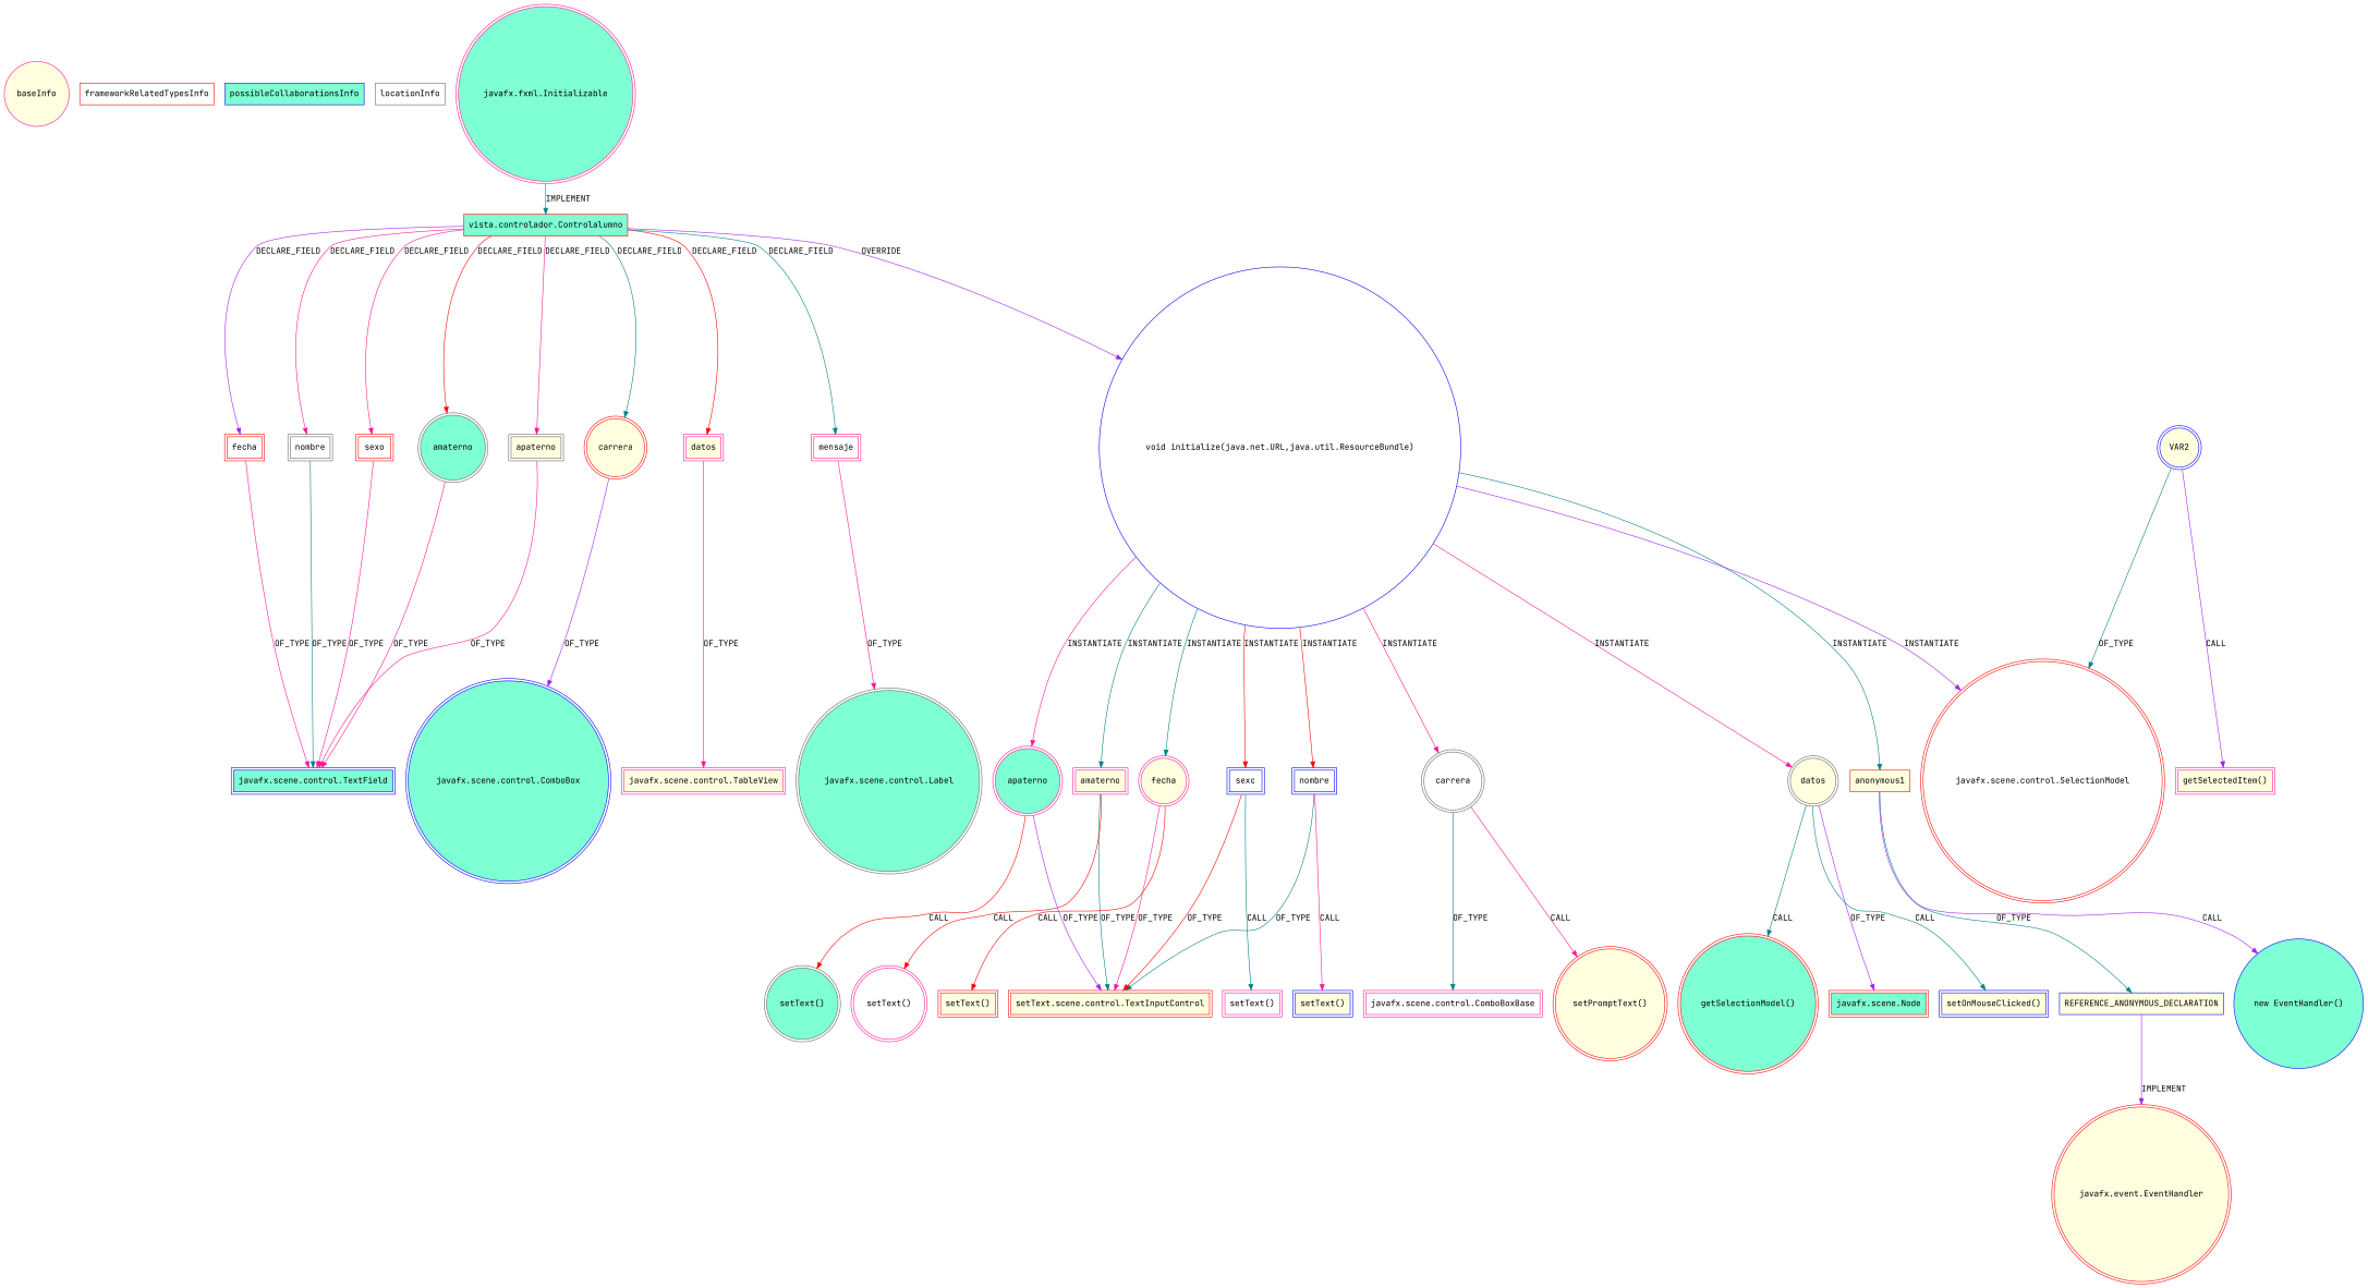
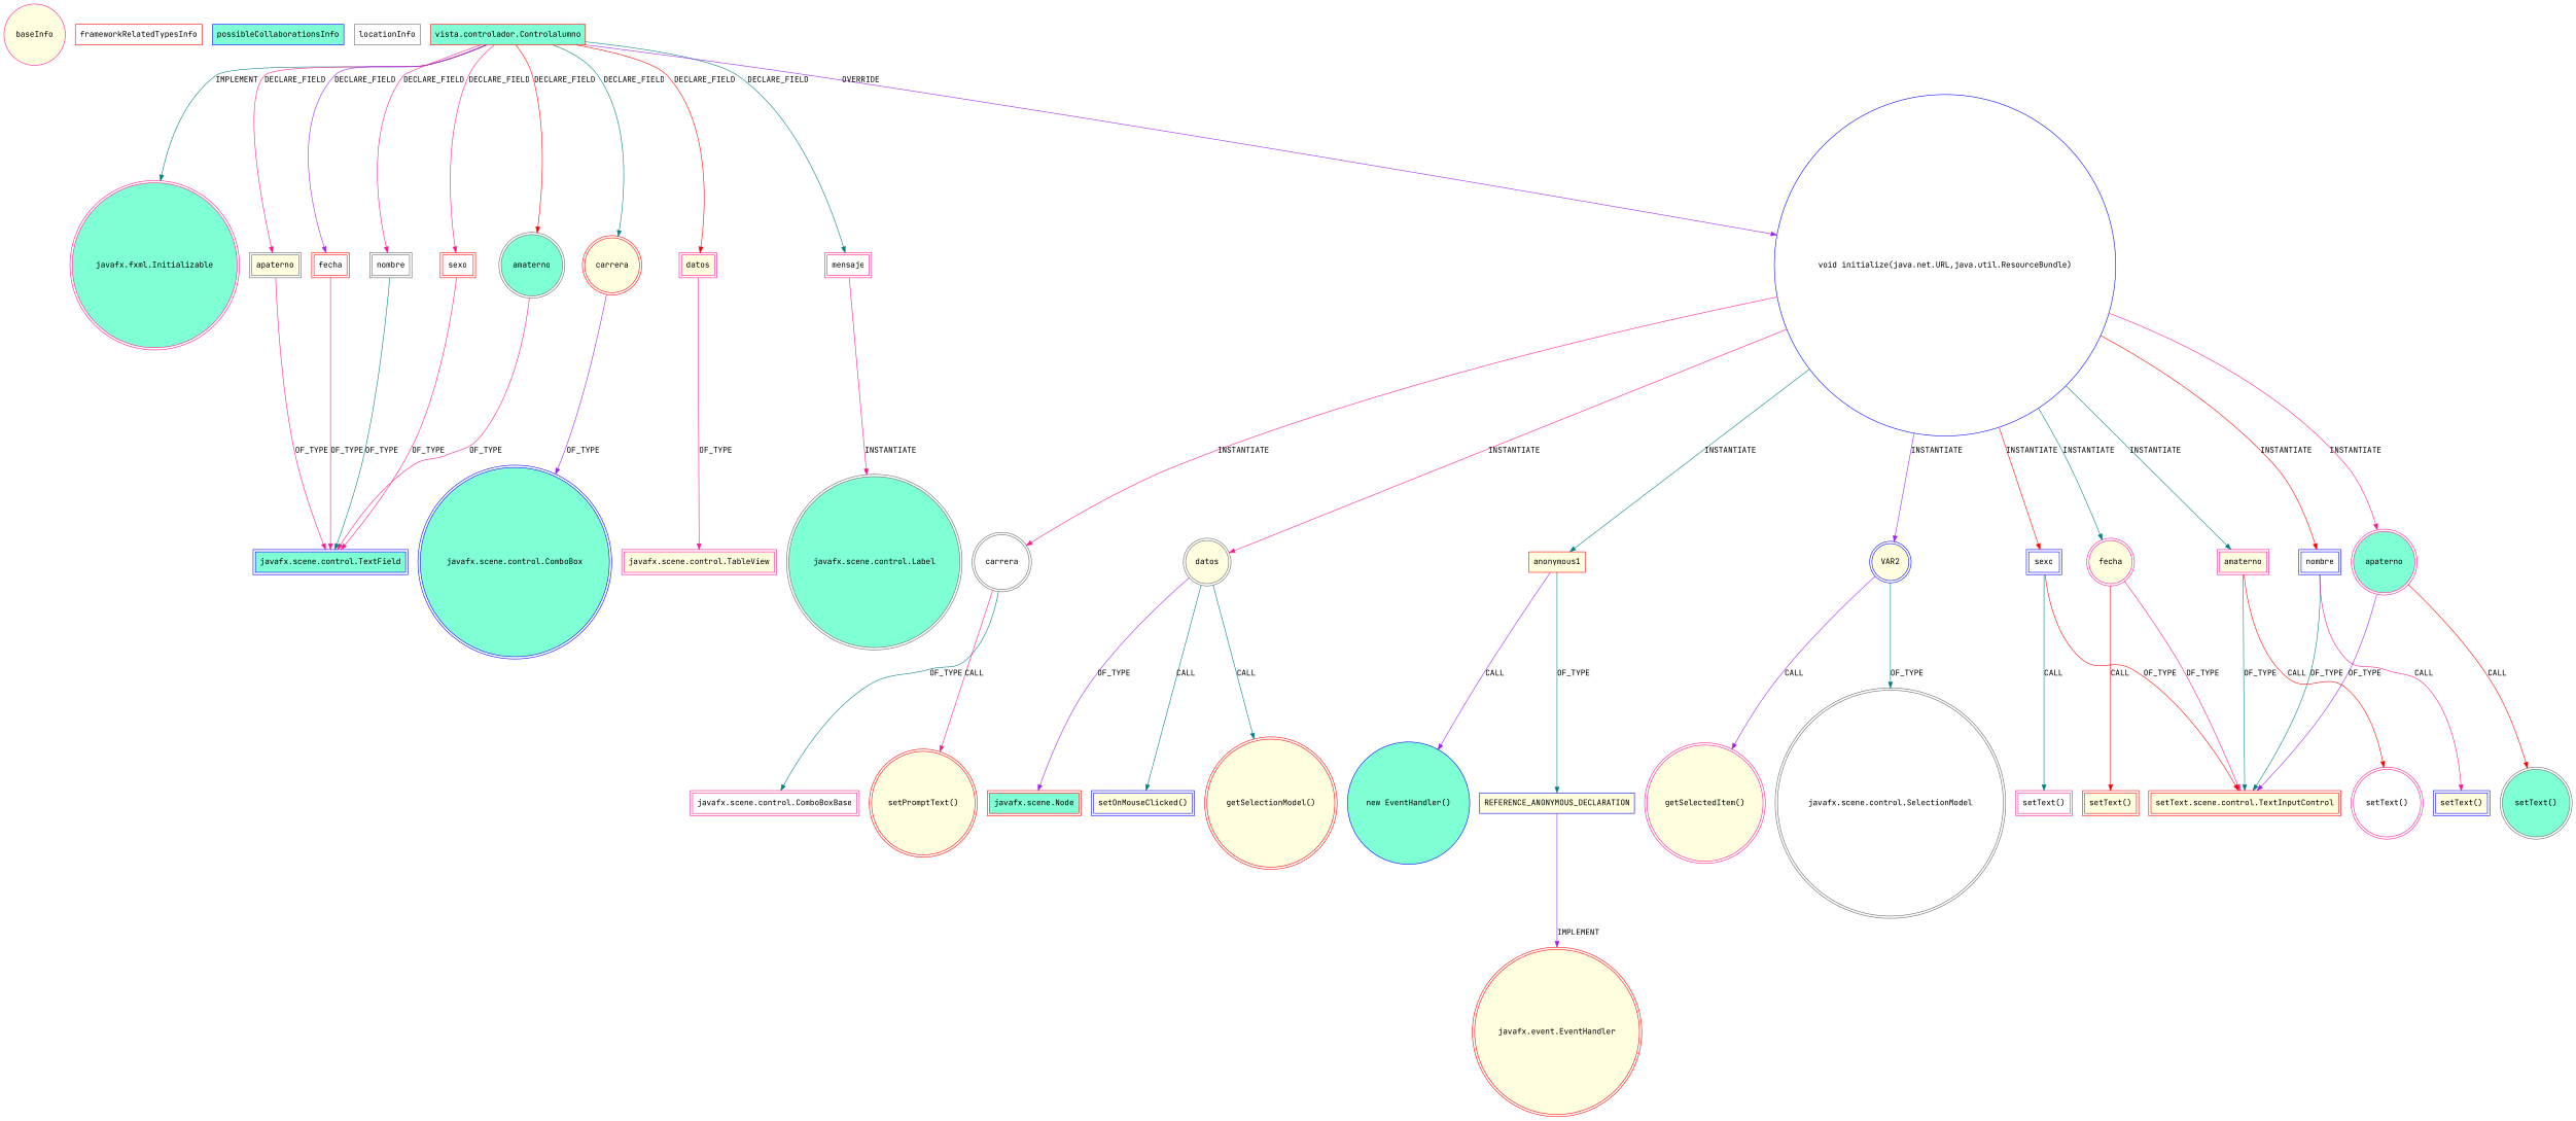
  digraph {
    fontname="JetBrains Mono"
    node [color=deeppink fillcolor=lightyellow fontname="JetBrains Mono" shape=box style=filled isFrameworkType=true vertexType=VARIABLE_EXPRESION peripheries=2]
    edge [color=teal fontname="JetBrains Mono"]
    baseInfo [category=extension_graph graphId=4673 isAnonymous=false possibleRelation=true shape=circle isFrameworkType="" vertexType="" peripheries=""]
    frameworkRelatedTypesInfo [0="javafx.fxml.Initializable" color=red fillcolor=white isFrameworkType="" vertexType="" peripheries=""]
    possibleCollaborationsInfo [0="4673~OVERRIDING_METHOD_DECLARATION-INSTANTIATION-~javafx.fxml.Initializable ~javafx.event.EventHandler ~false~true" color=blue fillcolor=aquamarine isFrameworkType="" vertexType="" peripheries=""]
    locationInfo [color=gray40 contextSignature=Controlalumno filePath="/vic0901-Java-FX/Java-FX-master/SHDVictorMendoza/src/vista/controlador/Controlalumno.java" fillcolor=white graphId=4673 projectName="vic0901-Java-FX" isFrameworkType="" vertexType="" peripheries=""]
    n5 [color=red fillcolor=aquamarine isFrameworkType=false label="vista.controlador.Controlalumno" vertexType=ROOT_CLIENT_CLASS_DECLARATION peripheries=""]
    n6 [fillcolor=aquamarine label="javafx.fxml.Initializable" shape=circle vertexType=FRAMEWORK_INTERFACE_TYPE]
    n7 [color=gray40 fillcolor=aquamarine label=amaterno shape=circle vertexType=FIELD_DECLARATION]
    n8 [color=gray40 label=apaterno vertexType=FIELD_DECLARATION]
    n9 [color=red label=carrera shape=circle vertexType=FIELD_DECLARATION]
    n10 [label=datos vertexType=FIELD_DECLARATION]
    n11 [color=red fillcolor=white label=fecha vertexType=FIELD_DECLARATION]
    n12 [fillcolor=white label=mensaje vertexType=FIELD_DECLARATION]
    n13 [color=gray40 fillcolor=white label=nombre vertexType=FIELD_DECLARATION]
    n14 [color=red fillcolor=white label=sexo vertexType=FIELD_DECLARATION]
    n15 [color=blue fillcolor=white isFrameworkType=false label="void initialize(java.net.URL,java.util.ResourceBundle)" shape=circle vertexType=OVERRIDING_METHOD_DECLARATION peripheries=""]
    n16 [color=blue fillcolor=aquamarine label="javafx.scene.control.TextField" vertexType=FRAMEWORK_CLASS_TYPE]
    n17 [color=blue fillcolor=aquamarine label="javafx.scene.control.ComboBox" shape=circle vertexType=FRAMEWORK_CLASS_TYPE]
    n18 [label="javafx.scene.control.TableView" vertexType=FRAMEWORK_CLASS_TYPE]
    n19 [color=gray40 fillcolor=aquamarine label="javafx.scene.control.Label" shape=circle vertexType=FRAMEWORK_CLASS_TYPE]
    n20 [color=gray40 label=datos shape=circle]
    n21 [color=red isFrameworkType=false label=anonymous1 peripheries=""]
    n22 [color=blue label=VAR2 shape=circle]
    n23 [color=blue fillcolor=white label=nombre]
    n24 [fillcolor=aquamarine label=apaterno shape=circle]
    n25 [label=amaterno]
    n26 [label=fecha shape=circle]
    n27 [color=blue fillcolor=white label=sexo]
    n28 [color=gray40 fillcolor=white label=carrera shape=circle]
    n29 [color=red fillcolor=aquamarine label="javafx.scene.Node" vertexType=FRAMEWORK_CLASS_TYPE]
    n30 [color=blue label="setOnMouseClicked()" vertexType=INSIDE_CALL]
-   n31 [color=red fillcolor=aquamarine label="getSelectionModel()" shape=circle vertexType=INSIDE_CALL]
+   n31 [color=red label="getSelectionModel()" shape=circle vertexType=INSIDE_CALL]
    n32 [color=blue isFrameworkType=false label=REFERENCE_ANONYMOUS_DECLARATION vertexType=REFERENCE_ANONYMOUS_DECLARATION peripheries=""]
    n33 [color=blue fillcolor=aquamarine isFrameworkType=false label="new EventHandler()" shape=circle vertexType=CONSTRUCTOR_CALL peripheries=""]
-   n34 [color=red fillcolor=white label="javafx.scene.control.SelectionModel" shape=circle vertexType=FRAMEWORK_CLASS_TYPE]
-   n35 [label="getSelectedItem()" vertexType=INSIDE_CALL]
+   n34 [color=gray40 fillcolor=white label="javafx.scene.control.SelectionModel" shape=circle vertexType=FRAMEWORK_CLASS_TYPE]
+   n35 [label="getSelectedItem()" shape=circle vertexType=INSIDE_CALL]
    n36 [color=red label="setText.scene.control.TextInputControl" vertexType=FRAMEWORK_CLASS_TYPE]
    n37 [color=blue label="setText()" vertexType=INSIDE_CALL]
    n38 [color=gray40 fillcolor=aquamarine label="setText()" shape=circle vertexType=INSIDE_CALL]
    n39 [fillcolor=white label="setText()" shape=circle vertexType=INSIDE_CALL]
    n40 [color=red label="setText()" vertexType=INSIDE_CALL]
    n41 [fillcolor=white label="setText()" vertexType=INSIDE_CALL]
    n42 [fillcolor=white label="javafx.scene.control.ComboBoxBase" vertexType=FRAMEWORK_CLASS_TYPE]
    n43 [color=red label="setPromptText()" shape=circle vertexType=INSIDE_CALL]
    n44 [color=red label="javafx.event.EventHandler" shape=circle vertexType=FRAMEWORK_INTERFACE_TYPE]
-   n6 -> n5 [label=IMPLEMENT]
+   n5 -> n6 [label=IMPLEMENT]
    n5 -> n7 [color=red label=DECLARE_FIELD]
    n5 -> n8 [color=deeppink label=DECLARE_FIELD]
    n5 -> n9 [label=DECLARE_FIELD]
    n5 -> n10 [color=red label=DECLARE_FIELD]
    n5 -> n11 [color=purple label=DECLARE_FIELD]
    n5 -> n12 [label=DECLARE_FIELD]
    n5 -> n13 [color=deeppink label=DECLARE_FIELD]
    n5 -> n14 [color=deeppink label=DECLARE_FIELD]
    n5 -> n15 [color=purple label=OVERRIDE]
    n7 -> n16 [color=deeppink label=OF_TYPE]
    n8 -> n16 [color=deeppink label=OF_TYPE]
    n9 -> n17 [color=purple label=OF_TYPE]
    n10 -> n18 [color=deeppink label=OF_TYPE]
    n11 -> n16 [color=deeppink label=OF_TYPE]
-   n12 -> n19 [color=deeppink label=OF_TYPE]
+   n12 -> n19 [color=deeppink label=INSTANTIATE]
    n13 -> n16 [label=OF_TYPE]
    n14 -> n16 [color=deeppink label=OF_TYPE]
    n15 -> n20 [color=deeppink label=INSTANTIATE]
    n15 -> n21 [label=INSTANTIATE]
-   n15 -> n34 [color=purple label=INSTANTIATE]
+   n15 -> n22 [color=purple label=INSTANTIATE]
    n15 -> n23 [color=red label=INSTANTIATE]
    n15 -> n24 [color=deeppink label=INSTANTIATE]
    n15 -> n25 [label=INSTANTIATE]
    n15 -> n26 [label=INSTANTIATE]
    n15 -> n27 [color=red label=INSTANTIATE]
    n15 -> n28 [color=deeppink label=INSTANTIATE]
    n20 -> n29 [color=purple label=OF_TYPE]
    n20 -> n30 [label=CALL]
    n20 -> n31 [label=CALL]
    n21 -> n32 [label=OF_TYPE]
    n21 -> n33 [color=purple label=CALL]
    n22 -> n34 [label=OF_TYPE]
    n22 -> n35 [color=purple label=CALL]
    n23 -> n36 [label=OF_TYPE]
    n23 -> n37 [color=deeppink label=CALL]
    n24 -> n36 [color=purple label=OF_TYPE]
    n24 -> n38 [color=red label=CALL]
    n25 -> n36 [label=OF_TYPE]
    n25 -> n39 [color=red label=CALL]
    n26 -> n36 [color=deeppink label=OF_TYPE]
    n26 -> n40 [color=red label=CALL]
    n27 -> n36 [color=red label=OF_TYPE]
    n27 -> n41 [label=CALL]
    n28 -> n42 [label=OF_TYPE]
    n28 -> n43 [color=deeppink label=CALL]
    n32 -> n44 [color=purple label=IMPLEMENT]
  }
